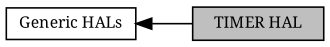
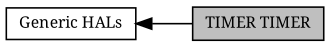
  digraph {
    rankdir=LR
    fontname="Noto Serif"
    node [color=black fontname="Noto Serif" fontsize=10 shape=record style=filled]
-   n1 [fillcolor=grey75 fontcolor=black height=0.2 label="TIMER HAL" width=0.4]
+   n1 [fillcolor=grey75 fontcolor=black height=0.2 label="TIMER TIMER" width=0.4]
    n2 [fillcolor=white height=0.2 label="Generic HALs" width=0.4]
    n2 -> n1 [dir=back fontname="Noto Serif" fontsize=10 labelfontname=Helvetica labelfontsize=10 shape=plaintext style=solid]
  }
